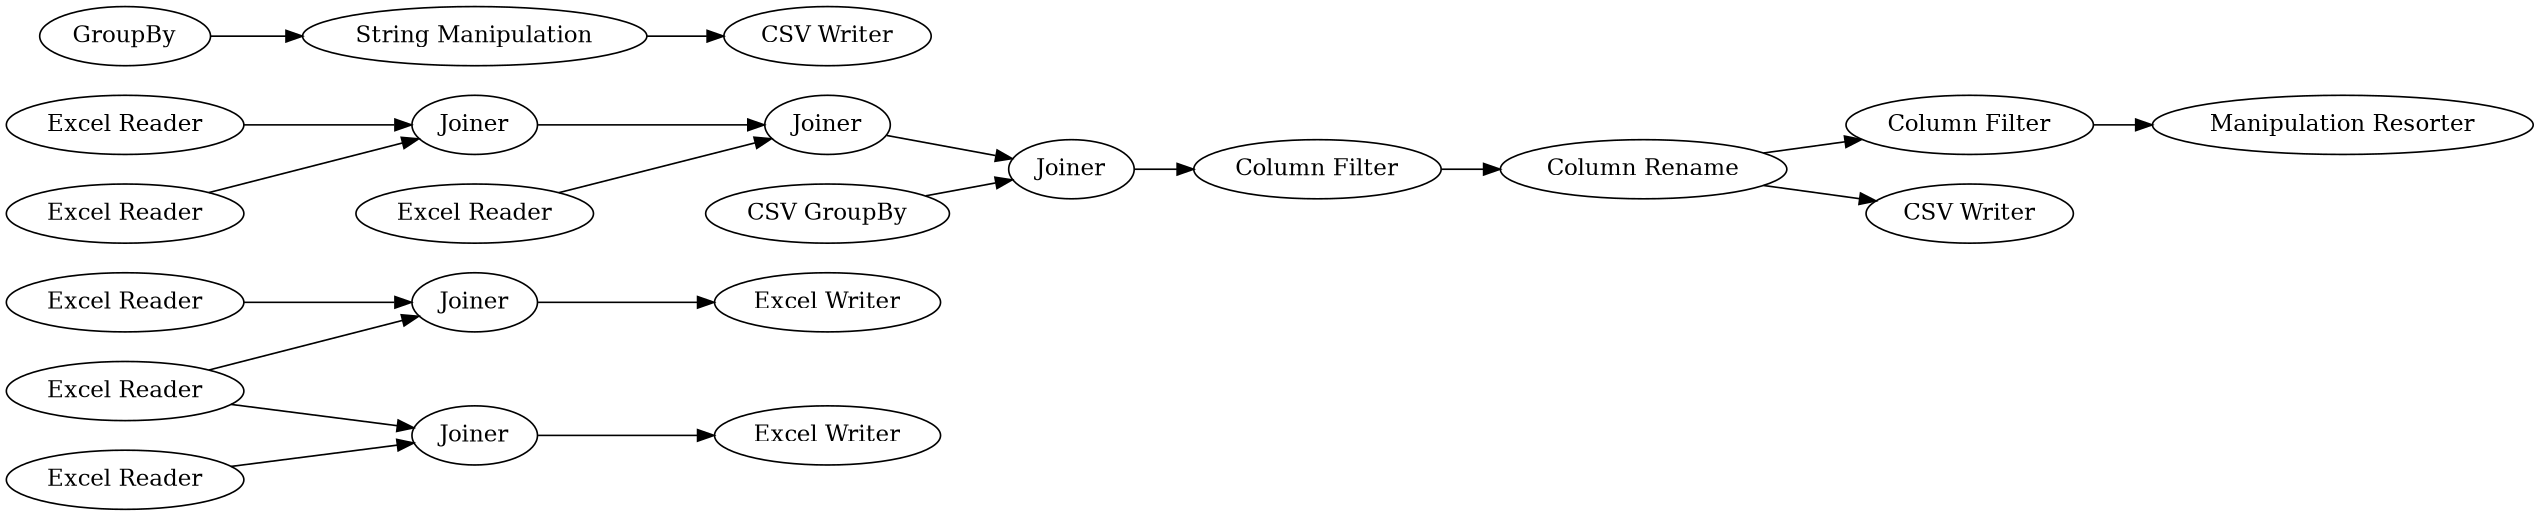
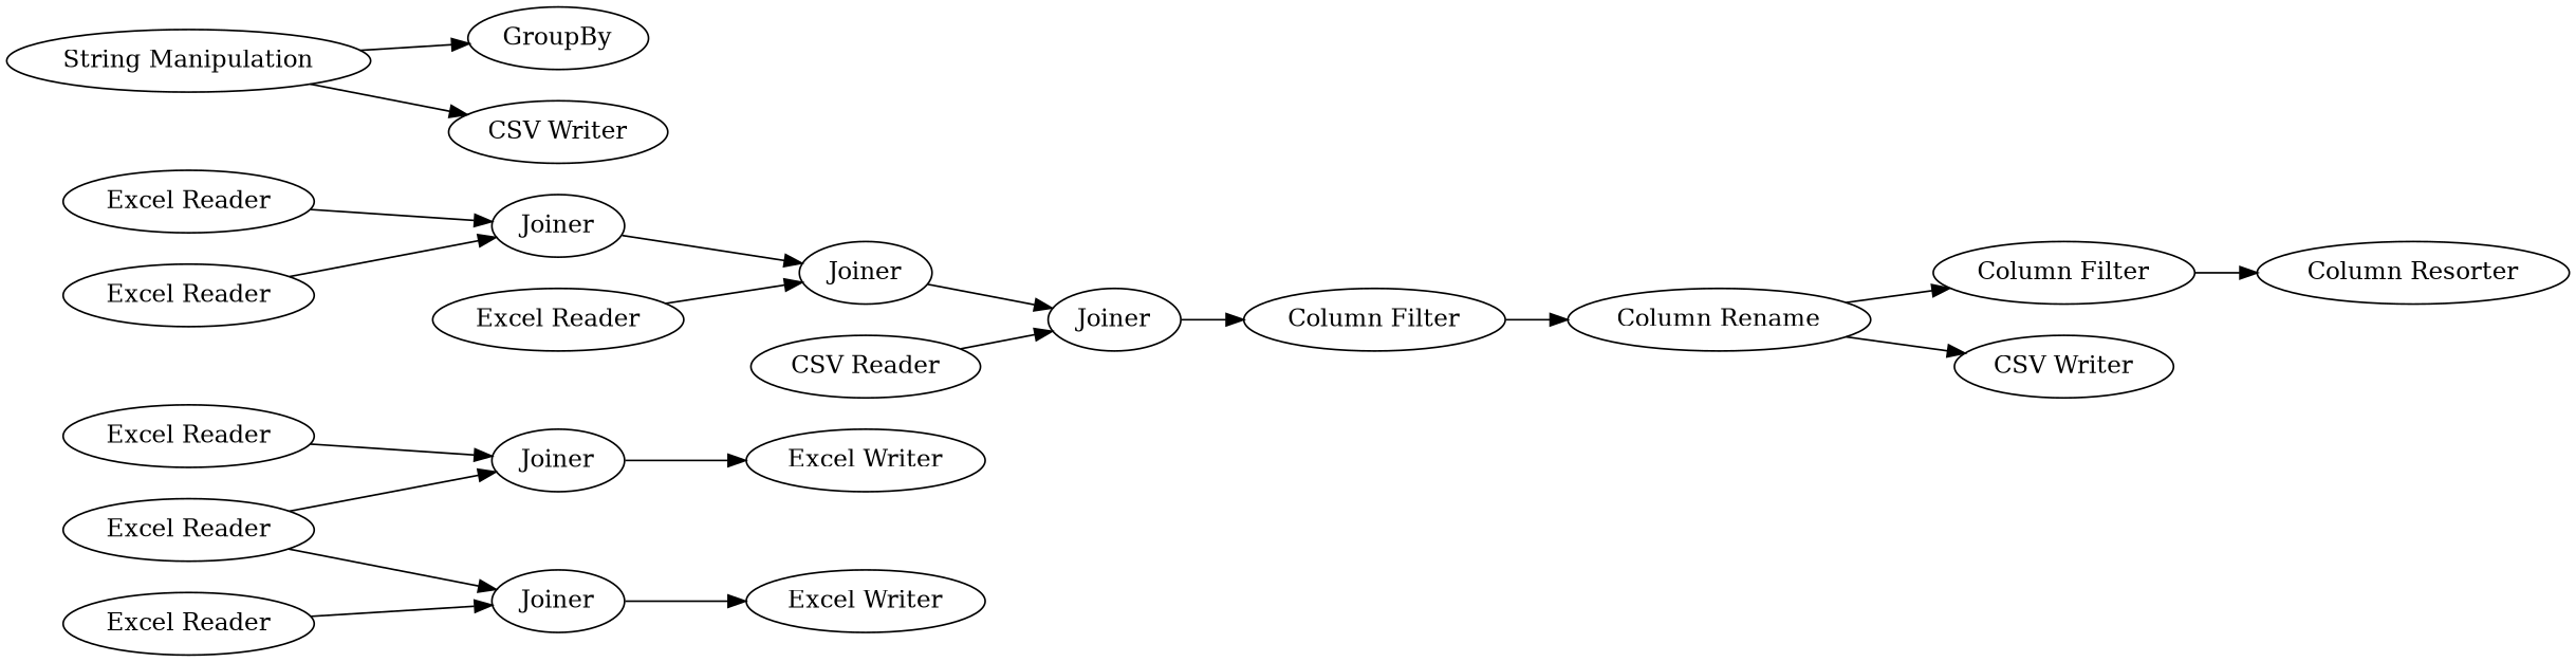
  digraph {
    rankdir=LR
    n1 [label="Excel Reader"]
    n2 [label=Joiner]
    n3 [label="Excel Writer"]
    n4 [label="Excel Reader"]
    n5 [label=Joiner]
    n6 [label="Excel Writer"]
    n7 [label="Excel Reader"]
    n8 [label="Excel Reader"]
    n9 [label=Joiner]
    n10 [label=Joiner]
    n11 [label=Joiner]
    n12 [label="Excel Reader"]
    n13 [label="Excel Reader"]
    n14 [label="Column Filter"]
-   n15 [label="CSV GroupBy"]
+   n15 [label="CSV Reader"]
    n16 [label="Column Rename"]
    n17 [label="Column Filter"]
    n18 [label="CSV Writer"]
-   n19 [label="Manipulation Resorter"]
+   n19 [label="Column Resorter"]
    n20 [label=GroupBy]
    n21 [label="String Manipulation"]
    n22 [label="CSV Writer"]
    n1 -> n2
    n2 -> n3
    n4 -> n2
    n4 -> n5
    n5 -> n6
    n7 -> n5
    n8 -> n9
    n9 -> n10
    n10 -> n11
    n11 -> n14
    n12 -> n9
    n13 -> n10
    n14 -> n16
    n15 -> n11
    n16 -> n17
    n16 -> n18
    n17 -> n19
-   n20 -> n21
+   n21 -> n20
    n21 -> n22
  }
